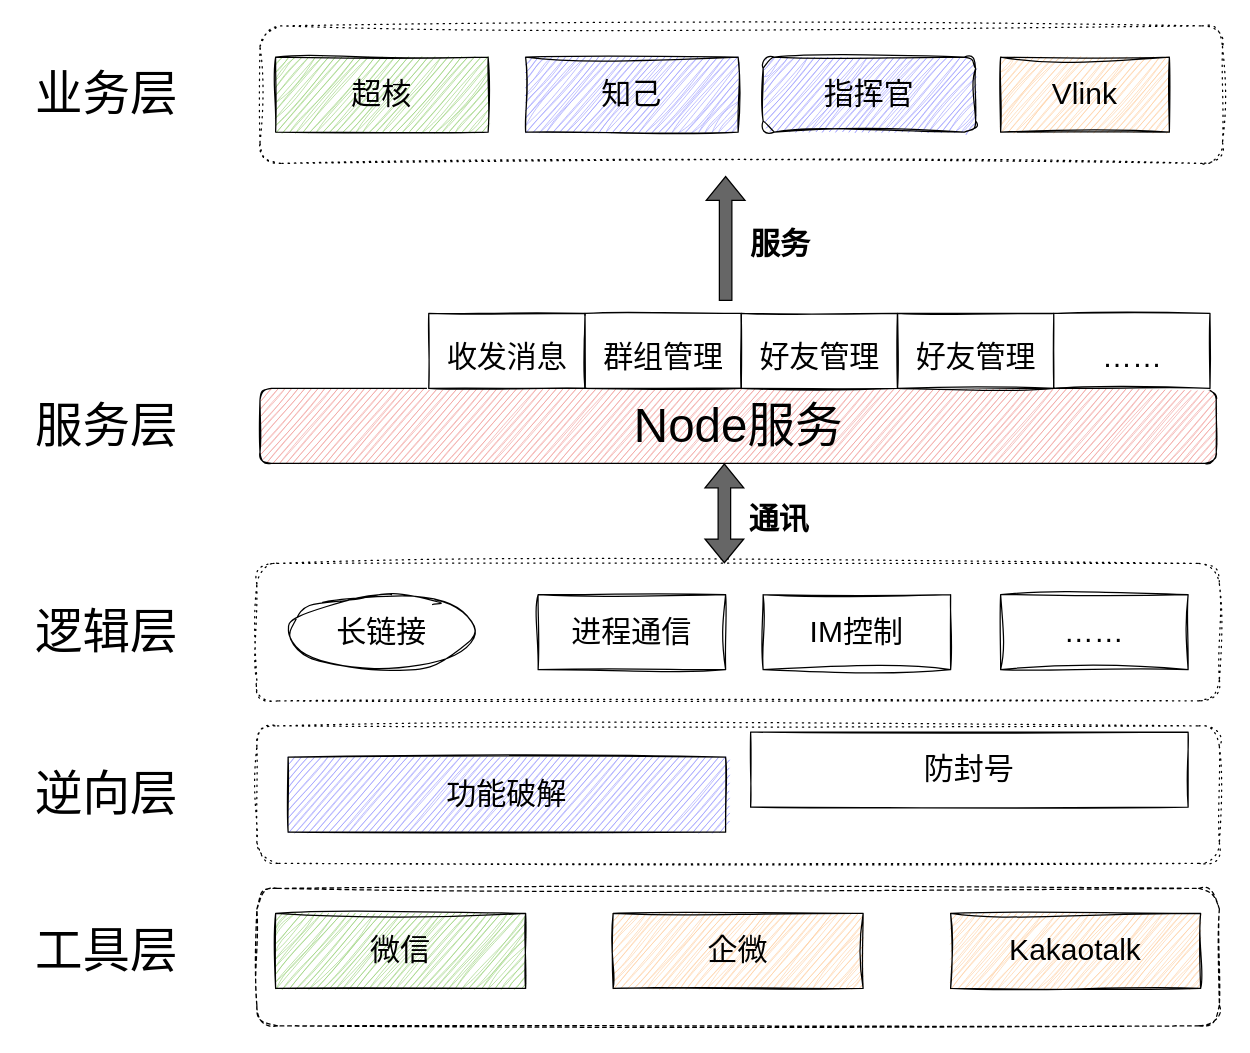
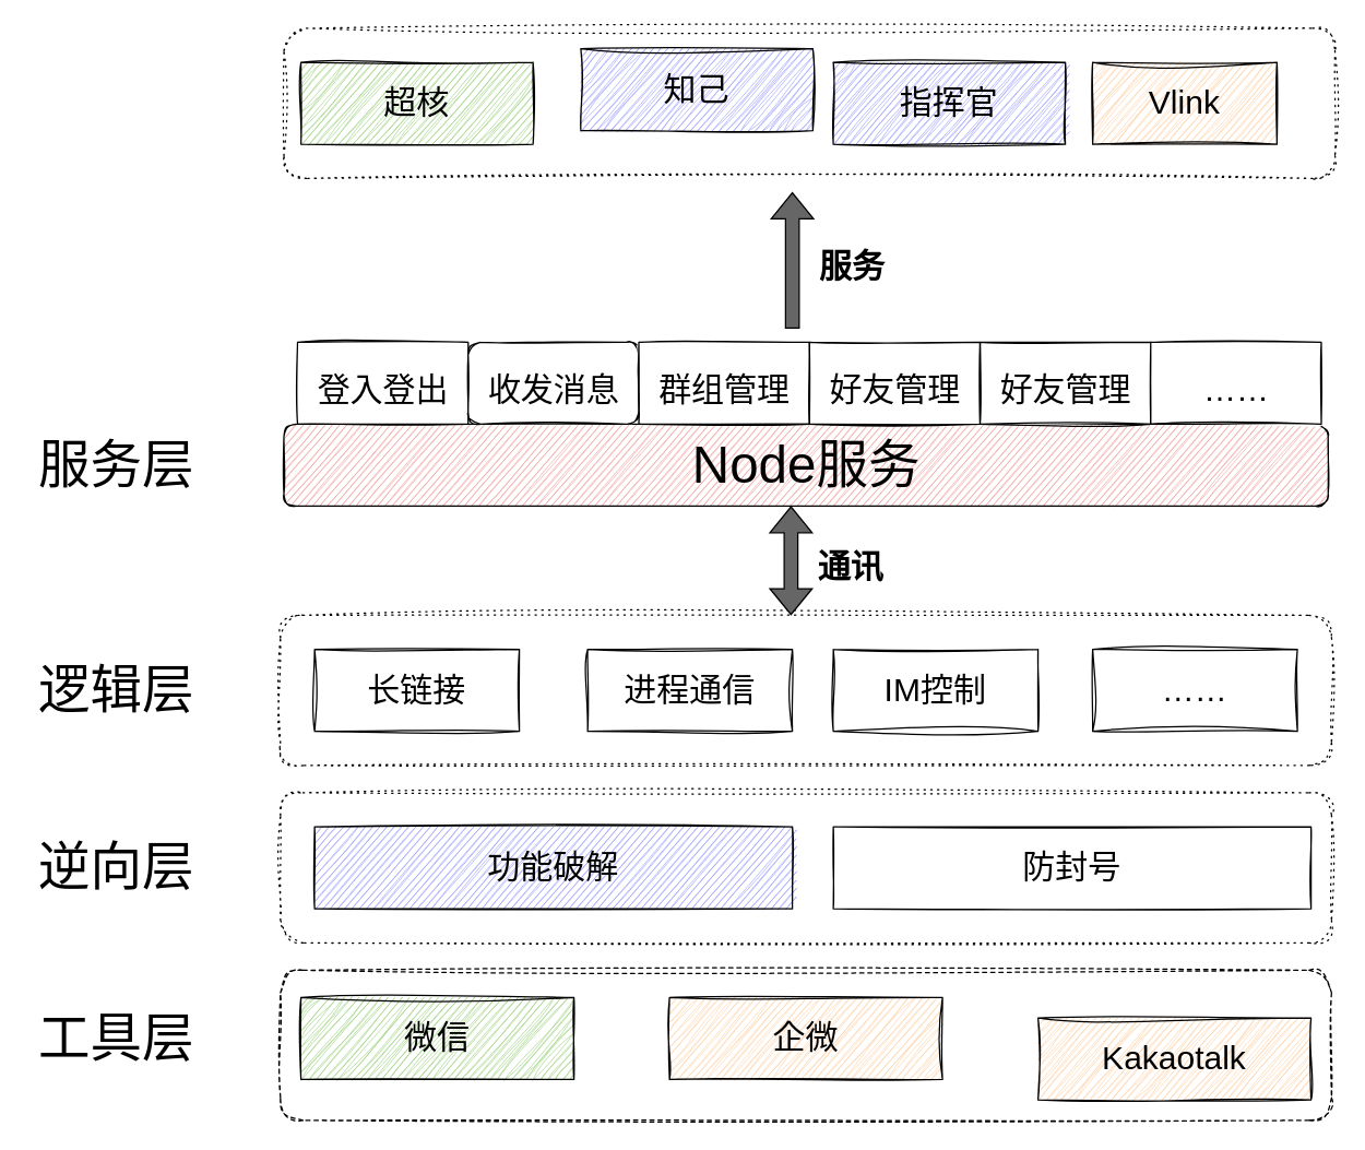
  <mxCell id="0" />
  <mxCell id="1" parent="0" />
  <mxCell id="2" value="" style="rounded=1;whiteSpace=wrap;html=1;fontSize=24;dashed=1;sketch=1;curveFitting=1;jiggle=2;dashPattern=1 4;" vertex="1" parent="1"><mxGeometry x="205" y="580" width="770" height="110" as="geometry" /></mxCell>
  <mxCell id="3" value="" style="rounded=1;whiteSpace=wrap;html=1;fontSize=24;dashed=1;sketch=1;curveFitting=1;jiggle=2;" vertex="1" parent="1"><mxGeometry x="205" y="710" width="770" height="110" as="geometry" /></mxCell>
  <mxCell id="4" value="&lt;font style=&quot;font-size: 24px;&quot;&gt;微信&lt;/font&gt;" style="rounded=0;whiteSpace=wrap;html=1;fillColor=#97D077;sketch=1;curveFitting=1;jiggle=2;" vertex="1" parent="1"><mxGeometry x="220" y="730" width="200" height="60" as="geometry" /></mxCell>
  <mxCell id="5" value="&lt;font style=&quot;font-size: 24px;&quot;&gt;企微&lt;/font&gt;" style="rounded=0;whiteSpace=wrap;html=1;fillColor=#ffce9f;sketch=1;curveFitting=1;jiggle=2;" vertex="1" parent="1"><mxGeometry x="490" y="730" width="200" height="60" as="geometry" /></mxCell>
- <mxCell id="6" value="&lt;font style=&quot;font-size: 24px;&quot;&gt;Kakaotalk&lt;/font&gt;" style="rounded=0;whiteSpace=wrap;html=1;fillColor=#FFCE9F;sketch=1;curveFitting=1;jiggle=2;" vertex="1" parent="1"><mxGeometry x="760" y="730" width="200" height="60" as="geometry" /></mxCell>
+ <mxCell id="6" value="&lt;font style=&quot;font-size: 24px;&quot;&gt;Kakaotalk&lt;/font&gt;" style="rounded=0;whiteSpace=wrap;html=1;fillColor=#FFCE9F;sketch=1;curveFitting=1;jiggle=2;" vertex="1" parent="1"><mxGeometry x="760" y="745" width="200" height="60" as="geometry" /></mxCell>
  <mxCell id="7" value="功能破解" style="rounded=0;whiteSpace=wrap;html=1;sketch=1;fontSize=24;fillColor=#9999ff;" vertex="1" parent="1"><mxGeometry x="230" y="605" width="350" height="60" as="geometry" /></mxCell>
- <mxCell id="8" value="防封号" style="rounded=0;whiteSpace=wrap;html=1;sketch=1;fontSize=24;" vertex="1" parent="1"><mxGeometry x="600" y="585" width="350" height="60" as="geometry" /></mxCell>
+ <mxCell id="8" value="防封号" style="rounded=0;whiteSpace=wrap;html=1;sketch=1;fontSize=24;" vertex="1" parent="1"><mxGeometry x="610" y="605" width="350" height="60" as="geometry" /></mxCell>
  <mxCell id="9" value="" style="rounded=1;whiteSpace=wrap;html=1;fontSize=24;dashed=1;sketch=1;curveFitting=1;jiggle=2;dashPattern=1 4;" vertex="1" parent="1"><mxGeometry x="205" y="450" width="770" height="110" as="geometry" /></mxCell>
- <mxCell id="10" value="&lt;font style=&quot;font-size: 24px;&quot;&gt;长链接&lt;/font&gt;" style="ellipse;whiteSpace=wrap;html=1;sketch=1;curveFitting=1;jiggle=2;" vertex="1" parent="1"><mxGeometry x="230" y="475" width="150" height="60" as="geometry" /></mxCell>
+ <mxCell id="10" value="&lt;font style=&quot;font-size: 24px;&quot;&gt;长链接&lt;/font&gt;" style="rounded=0;whiteSpace=wrap;html=1;sketch=1;curveFitting=1;jiggle=2;" vertex="1" parent="1"><mxGeometry x="230" y="475" width="150" height="60" as="geometry" /></mxCell>
  <mxCell id="11" value="&lt;font style=&quot;font-size: 24px;&quot;&gt;进程通信&lt;/font&gt;" style="rounded=0;whiteSpace=wrap;html=1;sketch=1;curveFitting=1;jiggle=2;" vertex="1" parent="1"><mxGeometry x="430" y="475" width="150" height="60" as="geometry" /></mxCell>
  <mxCell id="12" value="&lt;font style=&quot;font-size: 24px;&quot;&gt;IM控制&lt;/font&gt;" style="rounded=0;whiteSpace=wrap;html=1;sketch=1;curveFitting=1;jiggle=2;" vertex="1" parent="1"><mxGeometry x="610" y="475" width="150" height="60" as="geometry" /></mxCell>
  <mxCell id="13" value="&lt;font style=&quot;font-size: 24px;&quot;&gt;……&lt;/font&gt;" style="rounded=0;whiteSpace=wrap;html=1;sketch=1;curveFitting=1;jiggle=2;" vertex="1" parent="1"><mxGeometry x="800" y="475" width="150" height="60" as="geometry" /></mxCell>
  <mxCell id="14" value="工具层" style="text;html=1;strokeColor=none;fillColor=none;align=center;verticalAlign=middle;whiteSpace=wrap;rounded=0;dashed=1;dashPattern=1 4;sketch=1;fontSize=38;" vertex="1" parent="1"><mxGeometry x="20" y="745" width="130" height="30" as="geometry" /></mxCell>
  <mxCell id="15" value="逆向层" style="text;html=1;strokeColor=none;fillColor=none;align=center;verticalAlign=middle;whiteSpace=wrap;rounded=0;dashed=1;dashPattern=1 4;sketch=1;fontSize=38;" vertex="1" parent="1"><mxGeometry x="20" y="620" width="130" height="30" as="geometry" /></mxCell>
  <mxCell id="16" value="逻辑层" style="text;html=1;strokeColor=none;fillColor=none;align=center;verticalAlign=middle;whiteSpace=wrap;rounded=0;dashed=1;dashPattern=1 4;sketch=1;fontSize=38;" vertex="1" parent="1"><mxGeometry x="20" y="490" width="130" height="30" as="geometry" /></mxCell>
  <mxCell id="17" value="Node服务" style="rounded=1;whiteSpace=wrap;html=1;sketch=1;fontSize=38;gradientColor=none;fillColor=#F19C99;" vertex="1" parent="1"><mxGeometry x="207.5" y="310" width="765" height="60" as="geometry" /></mxCell>
- <mxCell id="19" value="&lt;font style=&quot;font-size: 24px;&quot;&gt;收发消息&lt;/font&gt;" style="rounded=0;whiteSpace=wrap;html=1;sketch=1;fontSize=38;" vertex="1" parent="1"><mxGeometry x="342.5" y="250" width="125" height="60" as="geometry" /></mxCell>
+ <mxCell id="18" value="&lt;font style=&quot;font-size: 24px;&quot;&gt;登入登出&lt;/font&gt;" style="rounded=0;whiteSpace=wrap;html=1;sketch=1;fontSize=38;" vertex="1" parent="1"><mxGeometry x="217.5" y="250" width="125" height="60" as="geometry" /></mxCell>
+ <mxCell id="19" value="&lt;font style=&quot;font-size: 24px;&quot;&gt;收发消息&lt;/font&gt;" style="whiteSpace=wrap;html=1;sketch=1;fontSize=38;rounded=1;" vertex="1" parent="1"><mxGeometry x="342.5" y="250" width="125" height="60" as="geometry" /></mxCell>
  <mxCell id="20" value="&lt;font style=&quot;font-size: 24px;&quot;&gt;群组管理&lt;/font&gt;" style="rounded=0;whiteSpace=wrap;html=1;sketch=1;fontSize=38;" vertex="1" parent="1"><mxGeometry x="467.5" y="250" width="125" height="60" as="geometry" /></mxCell>
  <mxCell id="21" value="&lt;font style=&quot;font-size: 24px;&quot;&gt;好友管理&lt;/font&gt;" style="rounded=0;whiteSpace=wrap;html=1;sketch=1;fontSize=38;" vertex="1" parent="1"><mxGeometry x="592.5" y="250" width="125" height="60" as="geometry" /></mxCell>
  <mxCell id="22" value="&lt;font style=&quot;font-size: 24px;&quot;&gt;好友管理&lt;/font&gt;" style="rounded=0;whiteSpace=wrap;html=1;sketch=1;fontSize=38;" vertex="1" parent="1"><mxGeometry x="717.5" y="250" width="125" height="60" as="geometry" /></mxCell>
  <mxCell id="23" value="&lt;font style=&quot;font-size: 24px;&quot;&gt;……&lt;/font&gt;" style="rounded=0;whiteSpace=wrap;html=1;sketch=1;fontSize=38;" vertex="1" parent="1"><mxGeometry x="842.5" y="250" width="125" height="60" as="geometry" /></mxCell>
  <mxCell id="24" value="" style="shape=flexArrow;endArrow=classic;startArrow=classic;html=1;rounded=0;fontSize=24;fillColor=#666666;" edge="1" parent="1"><mxGeometry width="100" height="100" relative="1" as="geometry"><mxPoint x="579" y="450" as="sourcePoint" /><mxPoint x="579" y="370" as="targetPoint" /></mxGeometry></mxCell>
  <mxCell id="25" value="通讯" style="text;html=1;strokeColor=none;fillColor=none;align=center;verticalAlign=middle;whiteSpace=wrap;rounded=0;sketch=1;fontSize=24;fontStyle=1" vertex="1" parent="1"><mxGeometry x="592.5" y="400" width="60" height="30" as="geometry" /></mxCell>
  <mxCell id="26" value="服务层" style="text;html=1;strokeColor=none;fillColor=none;align=center;verticalAlign=middle;whiteSpace=wrap;rounded=0;dashed=1;dashPattern=1 4;sketch=1;fontSize=38;" vertex="1" parent="1"><mxGeometry x="20" y="325" width="130" height="30" as="geometry" /></mxCell>
  <mxCell id="27" value="" style="rounded=1;whiteSpace=wrap;html=1;fontSize=24;dashed=1;sketch=1;curveFitting=1;jiggle=2;dashPattern=1 4;" vertex="1" parent="1"><mxGeometry x="207.5" y="20" width="770" height="110" as="geometry" /></mxCell>
  <mxCell id="28" value="&lt;font style=&quot;font-size: 24px;&quot;&gt;超核&lt;/font&gt;" style="rounded=0;whiteSpace=wrap;html=1;fillColor=#97D077;sketch=1;curveFitting=1;jiggle=2;" vertex="1" parent="1"><mxGeometry x="220" y="45" width="170" height="60" as="geometry" /></mxCell>
- <mxCell id="29" value="&lt;font style=&quot;font-size: 24px;&quot;&gt;知己&lt;/font&gt;" style="rounded=0;whiteSpace=wrap;html=1;fillColor=#9999FF;sketch=1;curveFitting=1;jiggle=2;" vertex="1" parent="1"><mxGeometry x="420" y="45" width="170" height="60" as="geometry" /></mxCell>
- <mxCell id="30" value="&lt;font style=&quot;font-size: 24px;&quot;&gt;指挥官&lt;/font&gt;" style="whiteSpace=wrap;html=1;fillColor=#9999FF;sketch=1;curveFitting=1;jiggle=2;rounded=1;" vertex="1" parent="1"><mxGeometry x="610" y="45" width="170" height="60" as="geometry" /></mxCell>
+ <mxCell id="29" value="&lt;font style=&quot;font-size: 24px;&quot;&gt;知己&lt;/font&gt;" style="rounded=0;whiteSpace=wrap;html=1;fillColor=#9999FF;sketch=1;curveFitting=1;jiggle=2;" vertex="1" parent="1"><mxGeometry x="425" y="35" width="170" height="60" as="geometry" /></mxCell>
+ <mxCell id="30" value="&lt;font style=&quot;font-size: 24px;&quot;&gt;指挥官&lt;/font&gt;" style="rounded=0;whiteSpace=wrap;html=1;fillColor=#9999FF;sketch=1;curveFitting=1;jiggle=2;" vertex="1" parent="1"><mxGeometry x="610" y="45" width="170" height="60" as="geometry" /></mxCell>
  <mxCell id="31" value="&lt;font style=&quot;font-size: 24px;&quot;&gt;Vlink&lt;/font&gt;" style="rounded=0;whiteSpace=wrap;html=1;fillColor=#FFCE9F;sketch=1;curveFitting=1;jiggle=2;" vertex="1" parent="1"><mxGeometry x="800" y="45" width="135" height="60" as="geometry" /></mxCell>
- <mxCell id="32" value="业务层" style="text;html=1;strokeColor=none;fillColor=none;align=center;verticalAlign=middle;whiteSpace=wrap;rounded=0;dashed=1;dashPattern=1 4;sketch=1;fontSize=38;" vertex="1" parent="1"><mxGeometry x="20" y="60" width="130" height="30" as="geometry" /></mxCell>
  <mxCell id="33" value="" style="shape=flexArrow;endArrow=classic;html=1;rounded=0;fontSize=24;fillColor=#666666;" edge="1" parent="1"><mxGeometry width="50" height="50" relative="1" as="geometry"><mxPoint x="580" y="240" as="sourcePoint" /><mxPoint x="580" y="140" as="targetPoint" /></mxGeometry></mxCell>
  <mxCell id="34" value="服务" style="text;html=1;strokeColor=none;fillColor=none;align=center;verticalAlign=middle;whiteSpace=wrap;rounded=0;sketch=1;fontSize=24;fontStyle=1" vertex="1" parent="1"><mxGeometry x="594" y="180" width="60" height="30" as="geometry" /></mxCell>
